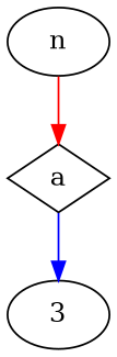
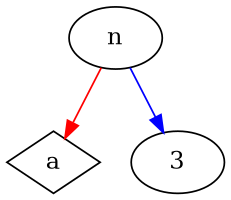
  digraph {
    node [color=black shape=ellipse]
    a [shape=diamond]
    n
    3
    n -> a [color=red]
-   a -> 3 [color=blue]
+   n -> 3 [color=blue]
  }
